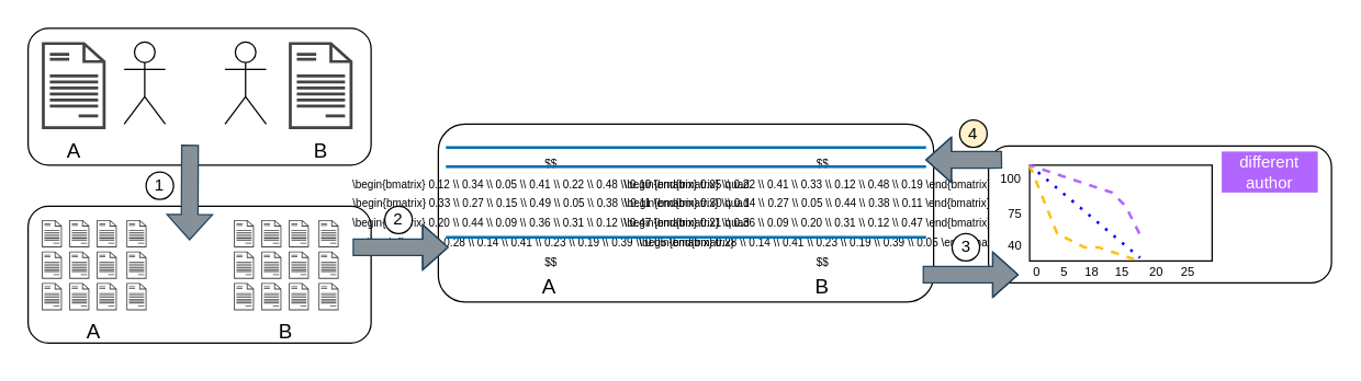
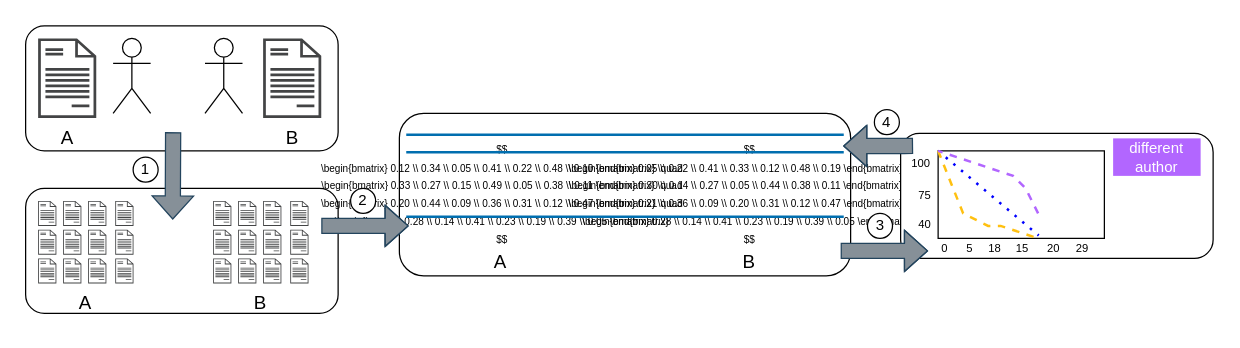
  <mxCell id="0" />
  <mxCell id="1" parent="0" />
  <mxCell id="2" value="" style="rounded=1;whiteSpace=wrap;html=1;" vertex="1" parent="1"><mxGeometry x="20" y="20" width="250" height="100" as="geometry" /></mxCell>
  <mxCell id="3" value="" style="group" vertex="1" connectable="0" parent="1"><mxGeometry y="30" width="138" height="83.7" as="geometry" x="30" /></mxCell>
  <mxCell id="4" value="Actor" style="shape=umlActor;verticalLabelPosition=bottom;verticalAlign=top;html=1;outlineConnect=0;" vertex="1" parent="3"><mxGeometry x="60" width="30" height="60" as="geometry" /></mxCell>
  <mxCell id="5" value="&lt;font style=&quot;font-size: 15px;&quot;&gt;A&lt;/font&gt;" style="sketch=0;pointerEvents=1;shadow=0;dashed=0;html=1;strokeColor=none;fillColor=#434445;aspect=fixed;labelPosition=center;verticalLabelPosition=bottom;verticalAlign=top;align=center;outlineConnect=0;shape=mxgraph.vvd.document;" vertex="1" parent="3"><mxGeometry width="46.5" height="63.7" as="geometry" /></mxCell>
  <mxCell id="6" value="" style="rounded=0;whiteSpace=wrap;html=1;strokeColor=none;" vertex="1" parent="3"><mxGeometry x="46.5" y="63.7" width="60" height="20" as="geometry" /></mxCell>
  <mxCell id="7" value="" style="shape=image;html=1;verticalAlign=top;verticalLabelPosition=bottom;labelBackgroundColor=#ffffff;imageAspect=0;aspect=fixed;image=https://cdn2.iconfinder.com/data/icons/css-vol-2/24/math-equal-128.png" vertex="1" parent="3"><mxGeometry x="90" y="12" width="48" height="48" as="geometry" /></mxCell>
  <mxCell id="8" value="" style="group" vertex="1" connectable="0" parent="1"><mxGeometry x="150" y="30" width="106.5" height="83.7" as="geometry" /></mxCell>
  <mxCell id="9" value="Actor" style="shape=umlActor;verticalLabelPosition=bottom;verticalAlign=top;html=1;outlineConnect=0;" vertex="1" parent="8"><mxGeometry x="13.5" width="30" height="60" as="geometry" /></mxCell>
  <mxCell id="10" value="&lt;font style=&quot;font-size: 15px;&quot;&gt;B&lt;/font&gt;" style="sketch=0;pointerEvents=1;shadow=0;dashed=0;html=1;strokeColor=none;fillColor=#434445;aspect=fixed;labelPosition=center;verticalLabelPosition=bottom;verticalAlign=top;align=center;outlineConnect=0;shape=mxgraph.vvd.document;" vertex="1" parent="8"><mxGeometry x="60" width="46.5" height="63.7" as="geometry" /></mxCell>
  <mxCell id="11" value="" style="rounded=0;whiteSpace=wrap;html=1;strokeColor=none;" vertex="1" parent="8"><mxGeometry y="63.7" width="60" height="20" as="geometry" /></mxCell>
  <mxCell id="12" value="" style="shape=image;html=1;verticalAlign=top;verticalLabelPosition=bottom;labelBackgroundColor=#ffffff;imageAspect=0;aspect=fixed;image=https://cdn2.iconfinder.com/data/icons/boxicons-regular-vol-3/24/bx-question-mark-128.png" vertex="1" parent="8"><mxGeometry x="-20" width="28" height="28" as="geometry" /></mxCell>
  <mxCell id="13" value="" style="rounded=1;whiteSpace=wrap;html=1;" vertex="1" parent="1"><mxGeometry x="20" y="150" width="250" height="100" as="geometry" /></mxCell>
  <mxCell id="14" value="" style="group" vertex="1" connectable="0" parent="1"><mxGeometry y="160" width="76.3" height="96" as="geometry" x="30" /></mxCell>
  <mxCell id="15" value="" style="sketch=0;pointerEvents=1;shadow=0;dashed=0;html=1;strokeColor=none;fillColor=#434445;aspect=fixed;labelPosition=center;verticalLabelPosition=bottom;verticalAlign=top;align=center;outlineConnect=0;shape=mxgraph.vvd.document;" vertex="1" parent="14"><mxGeometry width="14.6" height="20" as="geometry" /></mxCell>
  <mxCell id="16" value="" style="sketch=0;pointerEvents=1;shadow=0;dashed=0;html=1;strokeColor=none;fillColor=#434445;aspect=fixed;labelPosition=center;verticalLabelPosition=bottom;verticalAlign=top;align=center;outlineConnect=0;shape=mxgraph.vvd.document;" vertex="1" parent="14"><mxGeometry x="20" width="14.6" height="20" as="geometry" /></mxCell>
  <mxCell id="17" value="" style="sketch=0;pointerEvents=1;shadow=0;dashed=0;html=1;strokeColor=none;fillColor=#434445;aspect=fixed;labelPosition=center;verticalLabelPosition=bottom;verticalAlign=top;align=center;outlineConnect=0;shape=mxgraph.vvd.document;" vertex="1" parent="14"><mxGeometry x="40" width="14.6" height="20" as="geometry" /></mxCell>
  <mxCell id="18" value="" style="sketch=0;pointerEvents=1;shadow=0;dashed=0;html=1;strokeColor=none;fillColor=#434445;aspect=fixed;labelPosition=center;verticalLabelPosition=bottom;verticalAlign=top;align=center;outlineConnect=0;shape=mxgraph.vvd.document;" vertex="1" parent="14"><mxGeometry x="61.7" width="14.6" height="20" as="geometry" /></mxCell>
  <mxCell id="19" value="" style="sketch=0;pointerEvents=1;shadow=0;dashed=0;html=1;strokeColor=none;fillColor=#434445;aspect=fixed;labelPosition=center;verticalLabelPosition=bottom;verticalAlign=top;align=center;outlineConnect=0;shape=mxgraph.vvd.document;" vertex="1" parent="14"><mxGeometry y="23" width="14.6" height="20" as="geometry" /></mxCell>
  <mxCell id="20" value="" style="sketch=0;pointerEvents=1;shadow=0;dashed=0;html=1;strokeColor=none;fillColor=#434445;aspect=fixed;labelPosition=center;verticalLabelPosition=bottom;verticalAlign=top;align=center;outlineConnect=0;shape=mxgraph.vvd.document;" vertex="1" parent="14"><mxGeometry x="20" y="23" width="14.6" height="20" as="geometry" /></mxCell>
  <mxCell id="21" value="" style="sketch=0;pointerEvents=1;shadow=0;dashed=0;html=1;strokeColor=none;fillColor=#434445;aspect=fixed;labelPosition=center;verticalLabelPosition=bottom;verticalAlign=top;align=center;outlineConnect=0;shape=mxgraph.vvd.document;" vertex="1" parent="14"><mxGeometry x="40" y="23" width="14.6" height="20" as="geometry" /></mxCell>
  <mxCell id="22" value="" style="sketch=0;pointerEvents=1;shadow=0;dashed=0;html=1;strokeColor=none;fillColor=#434445;aspect=fixed;labelPosition=center;verticalLabelPosition=bottom;verticalAlign=top;align=center;outlineConnect=0;shape=mxgraph.vvd.document;" vertex="1" parent="14"><mxGeometry x="61.7" y="23" width="14.6" height="20" as="geometry" /></mxCell>
  <mxCell id="23" value="" style="sketch=0;pointerEvents=1;shadow=0;dashed=0;html=1;strokeColor=none;fillColor=#434445;aspect=fixed;labelPosition=center;verticalLabelPosition=bottom;verticalAlign=top;align=center;outlineConnect=0;shape=mxgraph.vvd.document;" vertex="1" parent="14"><mxGeometry y="46" width="14.6" height="20" as="geometry" /></mxCell>
  <mxCell id="24" value="" style="sketch=0;pointerEvents=1;shadow=0;dashed=0;html=1;strokeColor=none;fillColor=#434445;aspect=fixed;labelPosition=center;verticalLabelPosition=bottom;verticalAlign=top;align=center;outlineConnect=0;shape=mxgraph.vvd.document;" vertex="1" parent="14"><mxGeometry x="20" y="46" width="14.6" height="20" as="geometry" /></mxCell>
  <mxCell id="25" value="" style="sketch=0;pointerEvents=1;shadow=0;dashed=0;html=1;strokeColor=none;fillColor=#434445;aspect=fixed;labelPosition=center;verticalLabelPosition=bottom;verticalAlign=top;align=center;outlineConnect=0;shape=mxgraph.vvd.document;" vertex="1" parent="14"><mxGeometry x="40" y="46" width="14.6" height="20" as="geometry" /></mxCell>
  <mxCell id="26" value="" style="sketch=0;pointerEvents=1;shadow=0;dashed=0;html=1;strokeColor=none;fillColor=#434445;aspect=fixed;labelPosition=center;verticalLabelPosition=bottom;verticalAlign=top;align=center;outlineConnect=0;shape=mxgraph.vvd.document;" vertex="1" parent="14"><mxGeometry x="61.7" y="46" width="14.6" height="20" as="geometry" /></mxCell>
  <mxCell id="27" value="&lt;font style=&quot;font-size: 15px;&quot;&gt;A&lt;/font&gt;" style="text;strokeColor=none;align=center;fillColor=none;html=1;verticalAlign=middle;whiteSpace=wrap;rounded=0;" vertex="1" parent="14"><mxGeometry x="8.15" y="66" width="60" height="30" as="geometry" /></mxCell>
  <mxCell id="28" value="" style="group" vertex="1" connectable="0" parent="1"><mxGeometry x="170" y="160" width="76.3" height="66" as="geometry" /></mxCell>
  <mxCell id="29" value="" style="sketch=0;pointerEvents=1;shadow=0;dashed=0;html=1;strokeColor=none;fillColor=#434445;aspect=fixed;labelPosition=center;verticalLabelPosition=bottom;verticalAlign=top;align=center;outlineConnect=0;shape=mxgraph.vvd.document;" vertex="1" parent="28"><mxGeometry width="14.6" height="20" as="geometry" /></mxCell>
  <mxCell id="30" value="" style="sketch=0;pointerEvents=1;shadow=0;dashed=0;html=1;strokeColor=none;fillColor=#434445;aspect=fixed;labelPosition=center;verticalLabelPosition=bottom;verticalAlign=top;align=center;outlineConnect=0;shape=mxgraph.vvd.document;" vertex="1" parent="28"><mxGeometry x="20" width="14.6" height="20" as="geometry" /></mxCell>
  <mxCell id="31" value="" style="sketch=0;pointerEvents=1;shadow=0;dashed=0;html=1;strokeColor=none;fillColor=#434445;aspect=fixed;labelPosition=center;verticalLabelPosition=bottom;verticalAlign=top;align=center;outlineConnect=0;shape=mxgraph.vvd.document;" vertex="1" parent="28"><mxGeometry x="40" width="14.6" height="20" as="geometry" /></mxCell>
  <mxCell id="32" value="" style="sketch=0;pointerEvents=1;shadow=0;dashed=0;html=1;strokeColor=none;fillColor=#434445;aspect=fixed;labelPosition=center;verticalLabelPosition=bottom;verticalAlign=top;align=center;outlineConnect=0;shape=mxgraph.vvd.document;" vertex="1" parent="28"><mxGeometry x="61.7" width="14.6" height="20" as="geometry" /></mxCell>
  <mxCell id="33" value="" style="sketch=0;pointerEvents=1;shadow=0;dashed=0;html=1;strokeColor=none;fillColor=#434445;aspect=fixed;labelPosition=center;verticalLabelPosition=bottom;verticalAlign=top;align=center;outlineConnect=0;shape=mxgraph.vvd.document;" vertex="1" parent="28"><mxGeometry y="23" width="14.6" height="20" as="geometry" /></mxCell>
  <mxCell id="34" value="" style="sketch=0;pointerEvents=1;shadow=0;dashed=0;html=1;strokeColor=none;fillColor=#434445;aspect=fixed;labelPosition=center;verticalLabelPosition=bottom;verticalAlign=top;align=center;outlineConnect=0;shape=mxgraph.vvd.document;" vertex="1" parent="28"><mxGeometry x="20" y="23" width="14.6" height="20" as="geometry" /></mxCell>
  <mxCell id="35" value="" style="sketch=0;pointerEvents=1;shadow=0;dashed=0;html=1;strokeColor=none;fillColor=#434445;aspect=fixed;labelPosition=center;verticalLabelPosition=bottom;verticalAlign=top;align=center;outlineConnect=0;shape=mxgraph.vvd.document;" vertex="1" parent="28"><mxGeometry x="40" y="23" width="14.6" height="20" as="geometry" /></mxCell>
  <mxCell id="36" value="" style="sketch=0;pointerEvents=1;shadow=0;dashed=0;html=1;strokeColor=none;fillColor=#434445;aspect=fixed;labelPosition=center;verticalLabelPosition=bottom;verticalAlign=top;align=center;outlineConnect=0;shape=mxgraph.vvd.document;" vertex="1" parent="28"><mxGeometry x="61.7" y="23" width="14.6" height="20" as="geometry" /></mxCell>
  <mxCell id="37" value="" style="sketch=0;pointerEvents=1;shadow=0;dashed=0;html=1;strokeColor=none;fillColor=#434445;aspect=fixed;labelPosition=center;verticalLabelPosition=bottom;verticalAlign=top;align=center;outlineConnect=0;shape=mxgraph.vvd.document;" vertex="1" parent="28"><mxGeometry y="46" width="14.6" height="20" as="geometry" /></mxCell>
  <mxCell id="38" value="" style="sketch=0;pointerEvents=1;shadow=0;dashed=0;html=1;strokeColor=none;fillColor=#434445;aspect=fixed;labelPosition=center;verticalLabelPosition=bottom;verticalAlign=top;align=center;outlineConnect=0;shape=mxgraph.vvd.document;" vertex="1" parent="28"><mxGeometry x="20" y="46" width="14.6" height="20" as="geometry" /></mxCell>
  <mxCell id="39" value="" style="sketch=0;pointerEvents=1;shadow=0;dashed=0;html=1;strokeColor=none;fillColor=#434445;aspect=fixed;labelPosition=center;verticalLabelPosition=bottom;verticalAlign=top;align=center;outlineConnect=0;shape=mxgraph.vvd.document;" vertex="1" parent="28"><mxGeometry x="40" y="46" width="14.6" height="20" as="geometry" /></mxCell>
  <mxCell id="40" value="" style="sketch=0;pointerEvents=1;shadow=0;dashed=0;html=1;strokeColor=none;fillColor=#434445;aspect=fixed;labelPosition=center;verticalLabelPosition=bottom;verticalAlign=top;align=center;outlineConnect=0;shape=mxgraph.vvd.document;" vertex="1" parent="28"><mxGeometry x="61.7" y="46" width="14.6" height="20" as="geometry" /></mxCell>
  <mxCell id="41" value="&lt;font style=&quot;font-size: 15px;&quot;&gt;B&lt;/font&gt;" style="text;strokeColor=none;align=center;fillColor=none;html=1;verticalAlign=middle;whiteSpace=wrap;rounded=0;" vertex="1" parent="1"><mxGeometry x="178.15" y="226" width="60" height="30" as="geometry" /></mxCell>
  <mxCell id="42" value="" style="shape=flexArrow;endArrow=classic;html=1;rounded=0;width=12.121;endSize=5.812;fillColor=#869098;strokeColor=#23445d;shadow=0;" edge="1" parent="1"><mxGeometry width="50" height="50" relative="1" as="geometry"><mxPoint x="138" y="105" as="sourcePoint" /><mxPoint x="137.7" y="175" as="targetPoint" /></mxGeometry></mxCell>
  <mxCell id="43" value="1" style="ellipse;whiteSpace=wrap;html=1;aspect=fixed;" vertex="1" parent="1"><mxGeometry x="106" y="125" width="20" height="20" as="geometry" /></mxCell>
  <mxCell id="44" value="" style="rounded=1;whiteSpace=wrap;html=1;" vertex="1" parent="1"><mxGeometry x="319" y="90" width="361" height="130" as="geometry" /></mxCell>
  <mxCell id="45" value="&lt;font style=&quot;font-size: 8px;&quot;&gt;$$&lt;br&gt;\begin{bmatrix} 0.12 \\ 0.34 \\ 0.05 \\ 0.41 \\ 0.22 \\ 0.48 \\ 0.10 \end{bmatrix} \quad&lt;br&gt;\begin{bmatrix} 0.33 \\ 0.27 \\ 0.15 \\ 0.49 \\ 0.05 \\ 0.38 \\ 0.11 \end{bmatrix} \quad&lt;br&gt;\begin{bmatrix} 0.20 \\ 0.44 \\ 0.09 \\ 0.36 \\ 0.31 \\ 0.12 \\ 0.47 \end{bmatrix} \quad&lt;br&gt;\begin{bmatrix} 0.28 \\ 0.14 \\ 0.41 \\ 0.23 \\ 0.19 \\ 0.39 \\ 0.05 \end{bmatrix}&lt;br&gt;$$&lt;br&gt;&lt;br&gt;&lt;/font&gt;" style="text;html=1;align=center;verticalAlign=middle;resizable=0;points=[];autosize=1;strokeColor=none;fillColor=none;" vertex="1" parent="1"><mxGeometry x="246.3" y="106" width="310" height="110" as="geometry" /></mxCell>
  <mxCell id="46" value="&lt;font style=&quot;font-size: 8px;&quot;&gt;$$&lt;br&gt;\begin{bmatrix} 0.05 \\ 0.22 \\ 0.41 \\ 0.33 \\ 0.12 \\ 0.48 \\ 0.19 \end{bmatrix} \quad&lt;br&gt;\begin{bmatrix} 0.30 \\ 0.14 \\ 0.27 \\ 0.05 \\ 0.44 \\ 0.38 \\ 0.11 \end{bmatrix} \quad&lt;br&gt;\begin{bmatrix} 0.21 \\ 0.36 \\ 0.09 \\ 0.20 \\ 0.31 \\ 0.12 \\ 0.47 \end{bmatrix} \quad&lt;br&gt;\begin{bmatrix} 0.28 \\ 0.14 \\ 0.41 \\ 0.23 \\ 0.19 \\ 0.39 \\ 0.05 \end{bmatrix}&lt;br&gt;$$&lt;br&gt;&lt;br&gt;&lt;/font&gt;" style="text;html=1;align=center;verticalAlign=middle;resizable=0;points=[];autosize=1;strokeColor=none;fillColor=none;" vertex="1" parent="1"><mxGeometry x="444" y="106" width="310" height="110" as="geometry" /></mxCell>
  <mxCell id="47" value="&lt;font style=&quot;font-size: 15px;&quot;&gt;A&lt;/font&gt;" style="text;strokeColor=none;align=center;fillColor=none;html=1;verticalAlign=middle;whiteSpace=wrap;rounded=0;" vertex="1" parent="1"><mxGeometry x="370" y="193" width="60" height="30" as="geometry" /></mxCell>
  <mxCell id="48" value="&lt;font style=&quot;font-size: 15px;&quot;&gt;B&lt;/font&gt;" style="text;strokeColor=none;align=center;fillColor=none;html=1;verticalAlign=middle;whiteSpace=wrap;rounded=0;" vertex="1" parent="1"><mxGeometry x="569" y="193" width="60" height="30" as="geometry" /></mxCell>
  <mxCell id="49" value="" style="shape=flexArrow;endArrow=classic;html=1;rounded=0;width=12.121;endSize=5.812;fillColor=#869098;strokeColor=#23445d;shadow=0;" edge="1" parent="1"><mxGeometry width="50" height="50" relative="1" as="geometry"><mxPoint x="256.5" y="180" as="sourcePoint" /><mxPoint x="326.5" y="180" as="targetPoint" /><Array as="points"><mxPoint x="295.11" y="180" /></Array></mxGeometry></mxCell>
  <mxCell id="50" value="2" style="ellipse;whiteSpace=wrap;html=1;aspect=fixed;" vertex="1" parent="1"><mxGeometry x="280" y="150" width="20" height="20" as="geometry" /></mxCell>
  <mxCell id="51" value="" style="rounded=1;whiteSpace=wrap;html=1;" vertex="1" parent="1"><mxGeometry x="720" y="106" width="250" height="100" as="geometry" /></mxCell>
  <mxCell id="52" value="" style="rounded=0;whiteSpace=wrap;html=1;" vertex="1" parent="1"><mxGeometry x="750" y="120" width="133" height="70" as="geometry" /></mxCell>
  <mxCell id="53" value="&lt;font style=&quot;font-size: 9px;&quot;&gt;0&lt;/font&gt;" style="text;html=1;align=center;verticalAlign=middle;resizable=0;points=[];autosize=1;strokeColor=none;fillColor=none;" vertex="1" parent="1"><mxGeometry x="740" y="182" width="30" height="30" as="geometry" /></mxCell>
  <mxCell id="54" value="&lt;font style=&quot;font-size: 9px;&quot;&gt;5&lt;/font&gt;" style="text;html=1;align=center;verticalAlign=middle;resizable=0;points=[];autosize=1;strokeColor=none;fillColor=none;" vertex="1" parent="1"><mxGeometry x="760" y="182" width="30" height="30" as="geometry" /></mxCell>
  <mxCell id="55" value="&lt;font style=&quot;font-size: 9px;&quot;&gt;18&lt;/font&gt;" style="text;html=1;align=center;verticalAlign=middle;resizable=0;points=[];autosize=1;strokeColor=none;fillColor=none;" vertex="1" parent="1"><mxGeometry x="780" y="182" width="30" height="30" as="geometry" /></mxCell>
  <mxCell id="56" value="&lt;font style=&quot;font-size: 9px;&quot;&gt;15&lt;/font&gt;" style="text;html=1;align=center;verticalAlign=middle;resizable=0;points=[];autosize=1;strokeColor=none;fillColor=none;" vertex="1" parent="1"><mxGeometry x="801.5" y="182" width="30" height="30" as="geometry" /></mxCell>
  <mxCell id="57" value="&lt;font style=&quot;font-size: 9px;&quot;&gt;20&lt;/font&gt;" style="text;html=1;align=center;verticalAlign=middle;resizable=0;points=[];autosize=1;strokeColor=none;fillColor=none;" vertex="1" parent="1"><mxGeometry x="827" y="182" width="30" height="30" as="geometry" /></mxCell>
- <mxCell id="58" value="&lt;font style=&quot;font-size: 9px;&quot;&gt;25&lt;/font&gt;" style="text;html=1;align=center;verticalAlign=middle;resizable=0;points=[];autosize=1;strokeColor=none;fillColor=none;" vertex="1" parent="1"><mxGeometry x="850" y="182" width="30" height="30" as="geometry" /></mxCell>
+ <mxCell id="58" value="&lt;font style=&quot;font-size: 9px;&quot;&gt;29&lt;/font&gt;" style="text;html=1;align=center;verticalAlign=middle;resizable=0;points=[];autosize=1;strokeColor=none;fillColor=none;" vertex="1" parent="1"><mxGeometry x="850" y="182" width="30" height="30" as="geometry" /></mxCell>
  <mxCell id="59" value="&lt;font style=&quot;font-size: 9px;&quot;&gt;40&lt;/font&gt;" style="text;html=1;align=center;verticalAlign=middle;resizable=0;points=[];autosize=1;strokeColor=none;fillColor=none;" vertex="1" parent="1"><mxGeometry x="724" y="163" width="30" height="30" as="geometry" /></mxCell>
  <mxCell id="60" value="&lt;font style=&quot;font-size: 9px;&quot;&gt;100&lt;/font&gt;" style="text;html=1;align=center;verticalAlign=middle;resizable=0;points=[];autosize=1;strokeColor=none;fillColor=none;" vertex="1" parent="1"><mxGeometry x="716" y="113.7" width="40" height="30" as="geometry" /></mxCell>
  <mxCell id="61" value="&lt;font style=&quot;font-size: 9px;&quot;&gt;75&lt;/font&gt;" style="text;html=1;align=center;verticalAlign=middle;resizable=0;points=[];autosize=1;strokeColor=none;fillColor=none;" vertex="1" parent="1"><mxGeometry x="724" y="139.7" width="30" height="30" as="geometry" /></mxCell>
  <mxCell id="62" value="" style="endArrow=none;dashed=1;html=1;dashPattern=1 3;strokeWidth=2;rounded=0;entryX=0.115;entryY=0.19;entryDx=0;entryDy=0;entryPerimeter=0;strokeColor=#0000FF;endSize=6;jumpSize=4;" edge="1" parent="1" target="57"><mxGeometry width="50" height="50" relative="1" as="geometry"><mxPoint x="750" y="120" as="sourcePoint" /><mxPoint x="810" y="160" as="targetPoint" /></mxGeometry></mxCell>
  <mxCell id="63" value="" style="endArrow=none;dashed=1;html=1;rounded=0;strokeColor=#FFC010;strokeWidth=2;" edge="1" parent="1"><mxGeometry width="50" height="50" relative="1" as="geometry"><mxPoint x="750" y="120" as="sourcePoint" /><mxPoint x="830" y="190" as="targetPoint" /><Array as="points"><mxPoint x="770" y="170" /><mxPoint x="790" y="180" /><mxPoint x="800" y="180" /></Array></mxGeometry></mxCell>
  <mxCell id="64" value="" style="endArrow=none;dashed=1;html=1;rounded=0;fillColor=#6a00ff;strokeColor=#B266FF;strokeWidth=2;" edge="1" parent="1"><mxGeometry width="50" height="50" relative="1" as="geometry"><mxPoint x="830" y="170" as="sourcePoint" /><mxPoint x="750" y="120" as="targetPoint" /><Array as="points"><mxPoint x="820" y="150" /><mxPoint x="810" y="140" /></Array></mxGeometry></mxCell>
  <mxCell id="65" value="different author" style="whiteSpace=wrap;html=1;fillColor=#B266FF;strokeColor=none;fontColor=#ffffff;" vertex="1" parent="1"><mxGeometry x="890" y="110" width="70" height="30" as="geometry" /></mxCell>
  <mxCell id="66" value="" style="shape=flexArrow;endArrow=classic;html=1;rounded=0;width=12.121;endSize=5.812;fillColor=#869098;strokeColor=#23445d;shadow=0;" edge="1" parent="1"><mxGeometry width="50" height="50" relative="1" as="geometry"><mxPoint x="672" y="200" as="sourcePoint" /><mxPoint x="742" y="200" as="targetPoint" /><Array as="points"><mxPoint x="710.61" y="200" /></Array></mxGeometry></mxCell>
  <mxCell id="67" value="3" style="ellipse;whiteSpace=wrap;html=1;aspect=fixed;" vertex="1" parent="1"><mxGeometry x="693.5" y="170" width="20" height="20" as="geometry" /></mxCell>
  <mxCell id="68" value="" style="shape=flexArrow;endArrow=classic;html=1;rounded=0;width=12.121;endSize=5.812;fillColor=#869098;strokeColor=#23445d;shadow=0;" edge="1" parent="1"><mxGeometry width="50" height="50" relative="1" as="geometry"><mxPoint x="730" y="116" as="sourcePoint" /><mxPoint x="674" y="116.09" as="targetPoint" /><Array as="points"><mxPoint x="722.61" y="116.09" /></Array></mxGeometry></mxCell>
- <mxCell id="69" value="4" style="ellipse;whiteSpace=wrap;html=1;aspect=fixed;fillColor=#fff2cc;" vertex="1" parent="1"><mxGeometry x="699" y="87" width="20" height="20" as="geometry" /></mxCell>
+ <mxCell id="69" value="4" style="ellipse;whiteSpace=wrap;html=1;aspect=fixed;" vertex="1" parent="1"><mxGeometry x="699" y="87" width="20" height="20" as="geometry" /></mxCell>
  <mxCell id="70" value="" style="endArrow=none;html=1;rounded=0;fillColor=#1ba1e2;strokeColor=#006EAF;strokeWidth=2;" edge="1" parent="1"><mxGeometry width="50" height="50" relative="1" as="geometry"><mxPoint x="324.5" y="107" as="sourcePoint" /><mxPoint x="674.5" y="107" as="targetPoint" /></mxGeometry></mxCell>
  <mxCell id="71" value="" style="endArrow=none;html=1;rounded=0;fillColor=#1ba1e2;strokeColor=#006EAF;strokeWidth=2;" edge="1" parent="1"><mxGeometry width="50" height="50" relative="1" as="geometry"><mxPoint x="324.5" y="121" as="sourcePoint" /><mxPoint x="674.5" y="121" as="targetPoint" /></mxGeometry></mxCell>
  <mxCell id="72" value="" style="endArrow=none;html=1;rounded=0;fillColor=#1ba1e2;strokeColor=#006EAF;strokeWidth=2;" edge="1" parent="1"><mxGeometry width="50" height="50" relative="1" as="geometry"><mxPoint x="324.5" y="172.7" as="sourcePoint" /><mxPoint x="674.5" y="172.7" as="targetPoint" /></mxGeometry></mxCell>
